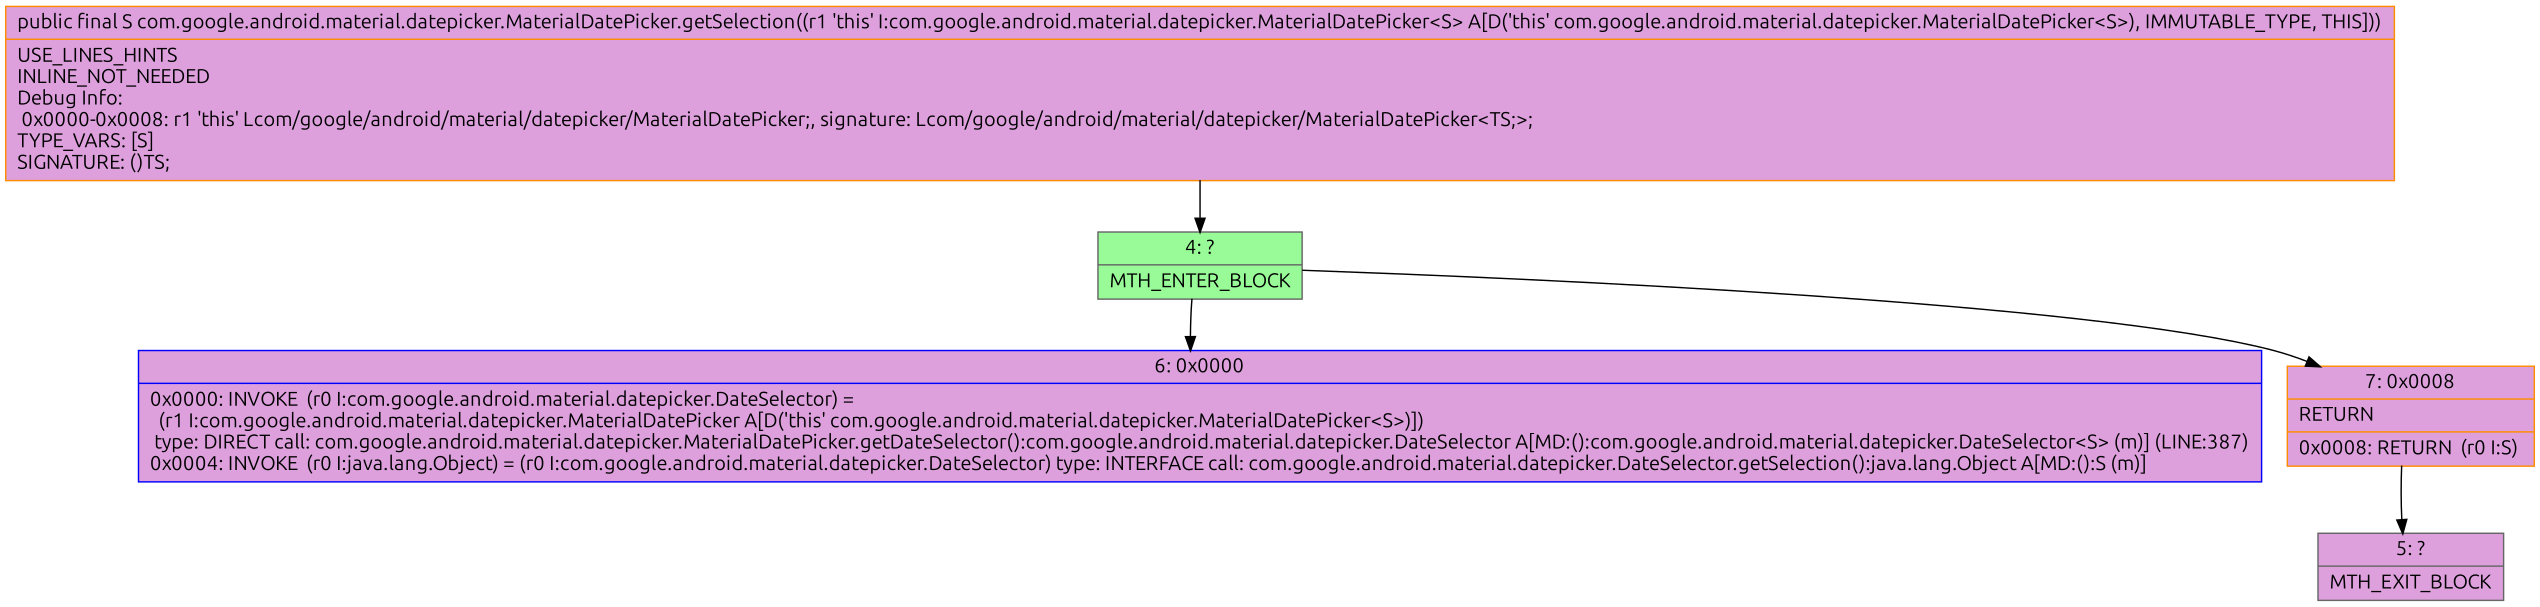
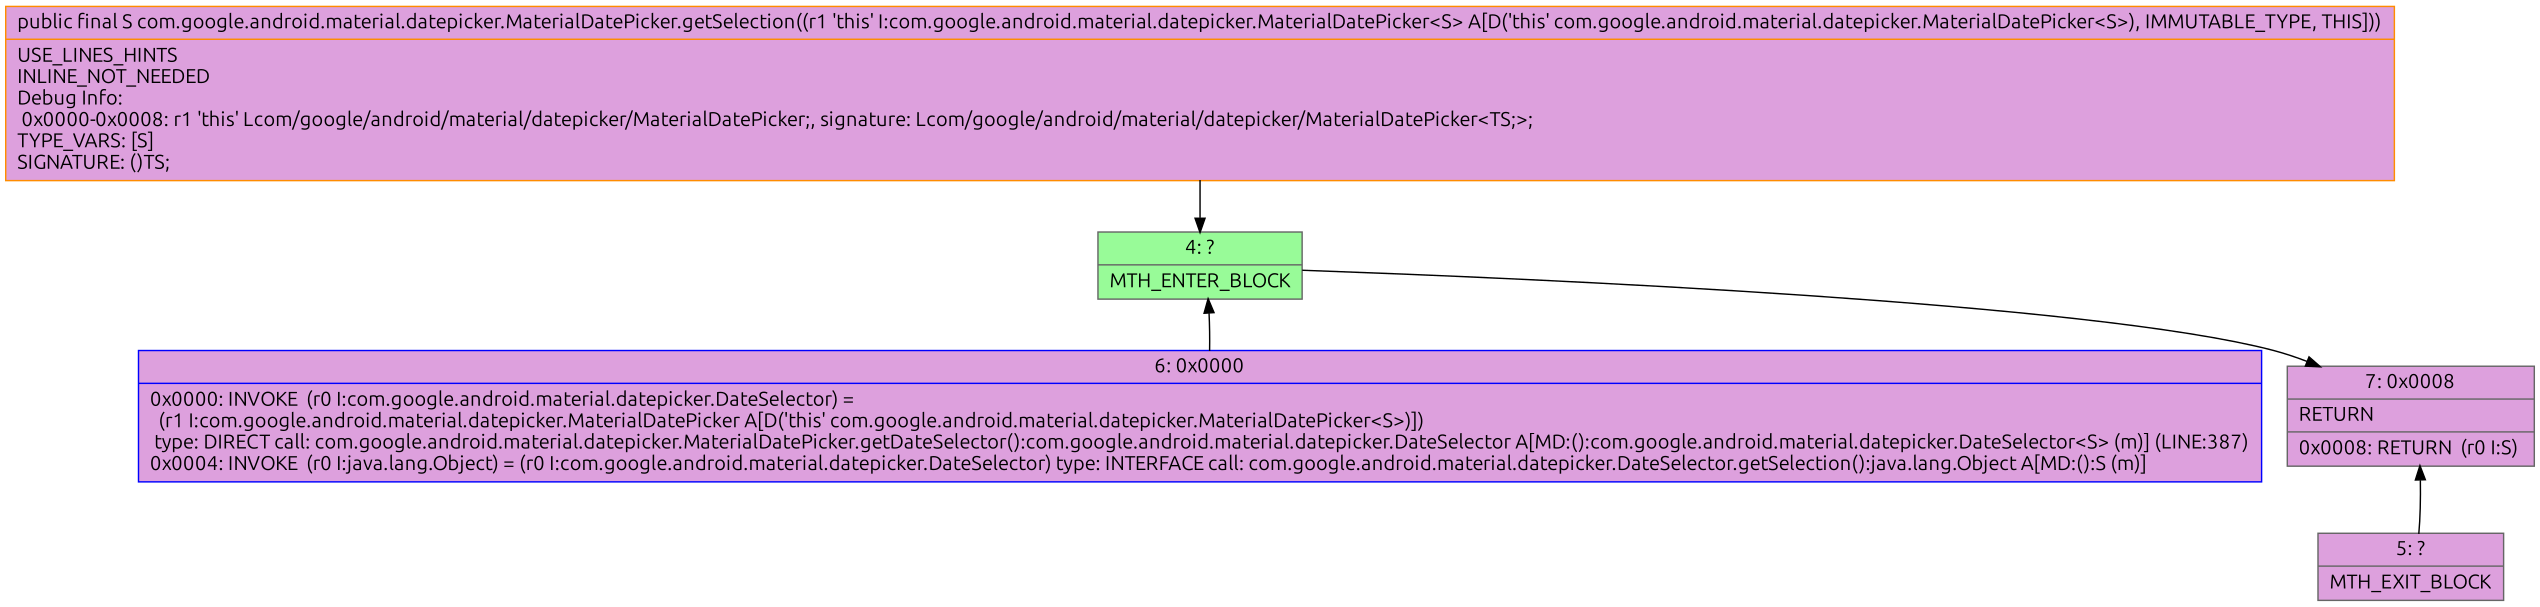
  digraph {
    fontname=Ubuntu
    node [color=gray40 fillcolor=plum fontname=Ubuntu shape=record style=filled]
    edge [fontname=Ubuntu]
    n1 [fillcolor=palegreen label="{4\:\ ?|MTH_ENTER_BLOCK\l}"]
    n2 [color=blue label="{6\:\ 0x0000|0x0000: INVOKE  (r0 I:com.google.android.material.datepicker.DateSelector) = \l  (r1 I:com.google.android.material.datepicker.MaterialDatePicker A[D('this' com.google.android.material.datepicker.MaterialDatePicker\<S\>)])\l type: DIRECT call: com.google.android.material.datepicker.MaterialDatePicker.getDateSelector():com.google.android.material.datepicker.DateSelector A[MD:():com.google.android.material.datepicker.DateSelector\<S\> (m)] (LINE:387)\l0x0004: INVOKE  (r0 I:java.lang.Object) = (r0 I:com.google.android.material.datepicker.DateSelector) type: INTERFACE call: com.google.android.material.datepicker.DateSelector.getSelection():java.lang.Object A[MD:():S (m)]\l}"]
-   n3 [color=darkorange label="{7\:\ 0x0008|RETURN\l|0x0008: RETURN  (r0 I:S) \l}"]
+   n3 [label="{7\:\ 0x0008|RETURN\l|0x0008: RETURN  (r0 I:S) \l}"]
    n4 [label="{5\:\ ?|MTH_EXIT_BLOCK\l}"]
    n5 [color=darkorange label="{public final S com.google.android.material.datepicker.MaterialDatePicker.getSelection((r1 'this' I:com.google.android.material.datepicker.MaterialDatePicker\<S\> A[D('this' com.google.android.material.datepicker.MaterialDatePicker\<S\>), IMMUTABLE_TYPE, THIS]))  | USE_LINES_HINTS\lINLINE_NOT_NEEDED\lDebug Info:\l  0x0000\-0x0008: r1 'this' Lcom\/google\/android\/material\/datepicker\/MaterialDatePicker;, signature: Lcom\/google\/android\/material\/datepicker\/MaterialDatePicker\<TS;\>;\lTYPE_VARS: [S]\lSIGNATURE: ()TS;\l}"]
-   n1 -> n2
+   n2 -> n1
    n1 -> n3
-   n3 -> n4
+   n4 -> n3
    n5 -> n1
  }
